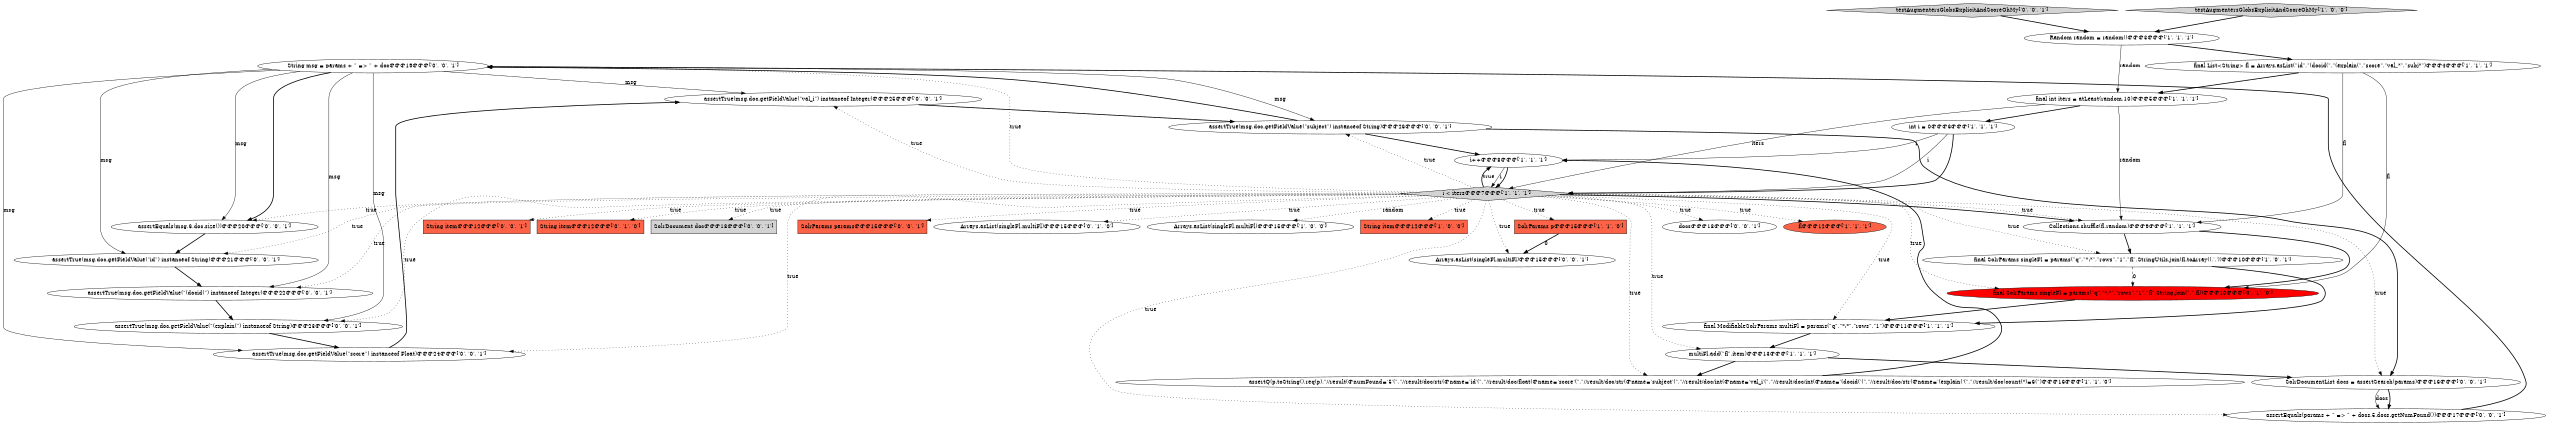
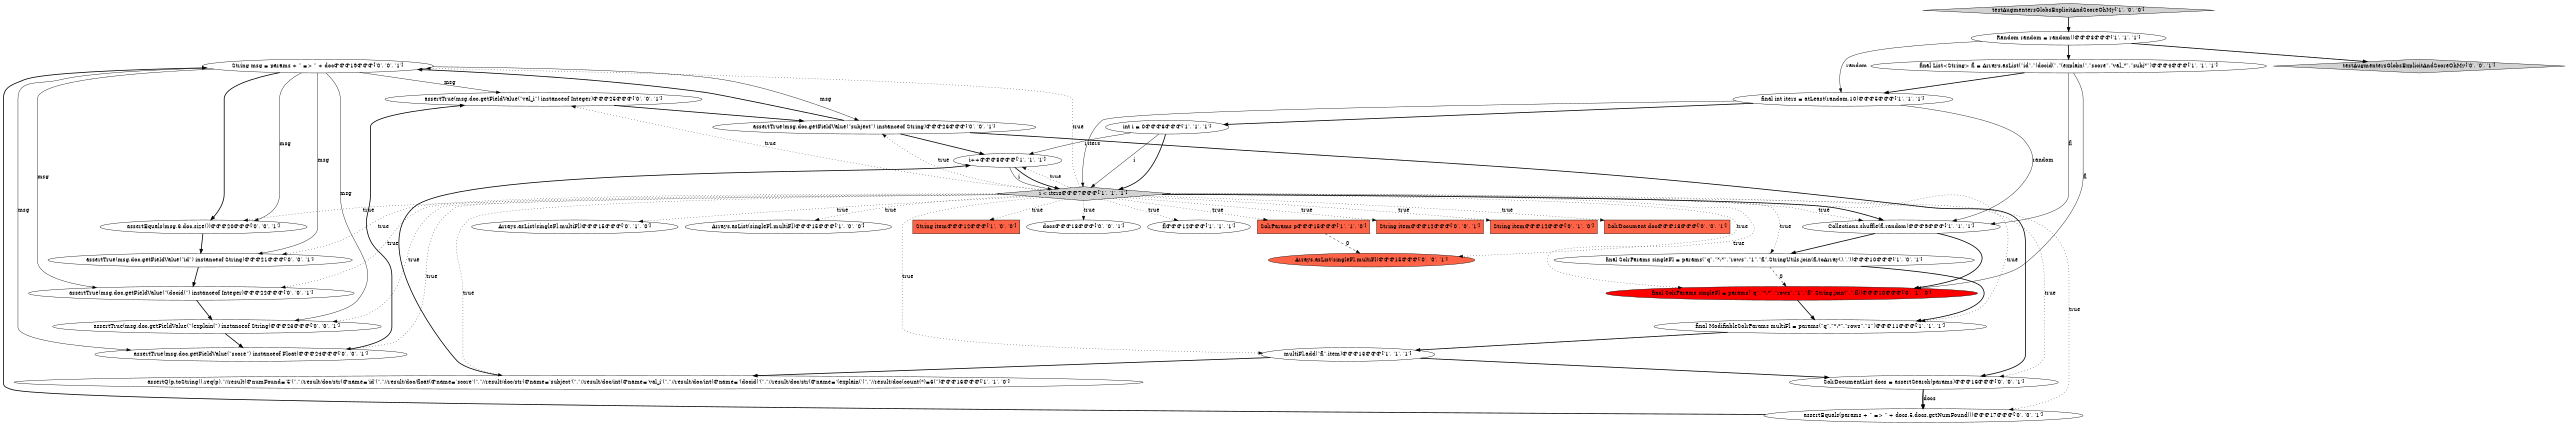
  digraph {
    node [fillcolor=white shape=ellipse style=filled]
    edge [style=bold]
    n1 [label="String msg = params + \" => \" + doc@@@19@@@['0', '0', '1']"]
    n2 [label="assertTrue(msg,doc.getFieldValue(\"val_i\") instanceof Integer)@@@25@@@['0', '0', '1']"]
    n3 [label="assertEquals(msg,6,doc.size())@@@20@@@['0', '0', '1']"]
    n4 [label="assertTrue(msg,doc.getFieldValue(\"(docid(\") instanceof Integer)@@@22@@@['0', '0', '1']"]
    n5 [label="assertTrue(msg,doc.getFieldValue(\"id\") instanceof String)@@@21@@@['0', '0', '1']"]
    n6 [label="assertTrue(msg,doc.getFieldValue(\"subject\") instanceof String)@@@26@@@['0', '0', '1']"]
    n7 [label="assertTrue(msg,doc.getFieldValue(\"score\") instanceof Float)@@@24@@@['0', '0', '1']"]
    n8 [label="assertTrue(msg,doc.getFieldValue(\"(explain(\") instanceof String)@@@23@@@['0', '0', '1']"]
    n9 [label="SolrDocumentList docs = assertSearch(params)@@@16@@@['0', '0', '1']"]
    n10 [label="i++@@@8@@@['1', '1', '1']"]
-   n11 [fillcolor=tomato label="SolrParams params@@@15@@@['0', '0', '1']" shape=box]
    n12 [fillcolor=lightgray label="testAugmentersGlobsExplicitAndScoreOhMy['0', '0', '1']" shape=diamond]
    n13 [label="Random random = random()@@@3@@@['1', '1', '1']"]
    n14 [label="final List<String> fl = Arrays.asList(\"id\",\"(docid(\",\"(explain(\",\"score\",\"val_*\",\"subj*\")@@@4@@@['1', '1', '1']"]
    n15 [label="final int iters = atLeast(random,10)@@@5@@@['1', '1', '1']"]
    n16 [label="final SolrParams singleFl = params(\"q\",\"*:*\",\"rows\",\"1\",\"fl\",StringUtils.join(fl.toArray(),','))@@@10@@@['1', '0', '1']"]
    n17 [label="final ModifiableSolrParams multiFl = params(\"q\",\"*:*\",\"rows\",\"1\")@@@11@@@['1', '1', '1']"]
    n18 [fillcolor=red label="final SolrParams singleFl = params(\"q\",\"*:*\",\"rows\",\"1\",\"fl\",String.join(\",\",fl))@@@10@@@['0', '1', '0']"]
    n19 [label="multiFl.add(\"fl\",item)@@@13@@@['1', '1', '1']"]
    n20 [label="assertQ(p.toString(),req(p),\"//result(@numFound='5'(\",\"//result/doc/str(@name='id'(\",\"//result/doc/float(@name='score'(\",\"//result/doc/str(@name='subject'(\",\"//result/doc/int(@name='val_i'(\",\"//result/doc/int(@name='(docid('(\",\"//result/doc/str(@name='(explain('(\",\"//result/doc(count(*)=6(\")@@@16@@@['1', '1', '0']"]
    n21 [label="assertEquals(params + \" => \" + docs,5,docs.getNumFound())@@@17@@@['0', '0', '1']"]
    n22 [label="Arrays.asList(singleFl,multiFl)@@@15@@@['0', '1', '0']"]
    n23 [label="Collections.shuffle(fl,random)@@@9@@@['1', '1', '1']"]
    n24 [label="Arrays.asList(singleFl,multiFl)@@@15@@@['1', '0', '0']"]
    n25 [fillcolor=tomato label="String item@@@12@@@['1', '0', '0']" shape=box]
    n26 [label="docs@@@18@@@['0', '0', '1']"]
    n27 [label="int i = 0@@@6@@@['1', '1', '1']"]
    n28 [fillcolor=lightgray label="i < iters@@@7@@@['1', '1', '1']" shape=diamond]
-   n29 [fillcolor=tomato label="fl@@@12@@@['1', '1', '1']"]
-   n30 [label="Arrays.asList(singleFl,multiFl)@@@15@@@['0', '0', '1']"]
+   n29 [label="fl@@@12@@@['1', '1', '1']"]
+   n30 [fillcolor=tomato label="Arrays.asList(singleFl,multiFl)@@@15@@@['0', '0', '1']"]
    n31 [fillcolor=tomato label="String item@@@12@@@['0', '0', '1']" shape=box]
    n32 [fillcolor=tomato label="String item@@@12@@@['0', '1', '0']" shape=box]
-   n33 [fillcolor=lightgray label="SolrDocument doc@@@18@@@['0', '0', '1']" shape=box]
+   n33 [fillcolor=tomato label="SolrDocument doc@@@18@@@['0', '0', '1']" shape=box]
    n34 [fillcolor=tomato label="SolrParams p@@@15@@@['1', '1', '0']" shape=box]
    n35 [fillcolor=lightgray label="testAugmentersGlobsExplicitAndScoreOhMy['1', '0', '0']" shape=diamond]
    n1 -> n2 [label=msg style=solid]
    n1 -> n3 [label=msg style=solid]
    n1 -> n3
    n1 -> n4 [label=msg style=solid]
    n1 -> n5 [label=msg style=solid]
    n1 -> n6 [label=msg style=solid]
    n1 -> n7 [label=msg style=solid]
    n1 -> n8 [label=msg style=solid]
    n2 -> n6
    n3 -> n5
    n4 -> n8
    n5 -> n4
    n6 -> n1
    n6 -> n9
    n6 -> n10
    n7 -> n2
    n8 -> n7
    n9 -> n21
    n9 -> n21 [label=docs style=solid]
    n10 -> n28 [label=i style=solid]
    n10 -> n28
-   n12 -> n13
+   n13 -> n12
    n13 -> n14
    n13 -> n15 [label=random style=solid]
    n14 -> n15
    n14 -> n18 [label=fl style=solid]
    n14 -> n23 [label=fl style=solid]
    n15 -> n23 [label=random style=solid]
    n15 -> n27
    n15 -> n28 [label=iters style=solid]
    n16 -> n17
    n16 -> n18 [label=0 style=dashed]
    n17 -> n19
    n18 -> n17
    n19 -> n9
    n19 -> n20
    n20 -> n10
    n21 -> n1
    n23 -> n16
    n23 -> n18
    n27 -> n10 [label=i style=solid]
    n27 -> n28
    n27 -> n28 [label=i style=solid]
    n28 -> n1 [label=true style=dotted]
    n28 -> n2 [label=true style=dotted]
    n28 -> n3 [label=true style=dotted]
    n28 -> n4 [label=true style=dotted]
    n28 -> n5 [label=true style=dotted]
    n28 -> n6 [label=true style=dotted]
    n28 -> n7 [label=true style=dotted]
    n28 -> n8 [label=true style=dotted]
    n28 -> n9 [label=true style=dotted]
-   n28 -> n10 [label=true]
-   n28 -> n11 [label=true style=dotted]
+   n28 -> n10 [label=true style=dotted]
    n28 -> n16 [label=true style=dotted]
    n28 -> n17 [label=true style=dotted]
    n28 -> n18 [label=true style=dotted]
    n28 -> n19 [label=true style=dotted]
    n28 -> n20 [label=true style=dotted]
    n28 -> n21 [label=true style=dotted]
    n28 -> n22 [label=true style=dotted]
    n28 -> n23
    n28 -> n23 [label=true style=dotted]
-   n28 -> n24 [label=random style=dotted]
+   n28 -> n24 [label=true style=dotted]
    n28 -> n25 [label=true style=dotted]
    n28 -> n26 [label=true style=dotted]
    n28 -> n29 [label=true style=dotted]
    n28 -> n30 [label=true style=dotted]
    n28 -> n31 [label=true style=dotted]
    n28 -> n32 [label=true style=dotted]
    n28 -> n33 [label=true style=dotted]
    n28 -> n34 [label=true style=dotted]
-   n34 -> n30 [label=0]
+   n34 -> n30 [label=0 style=dashed]
    n35 -> n13
  }
